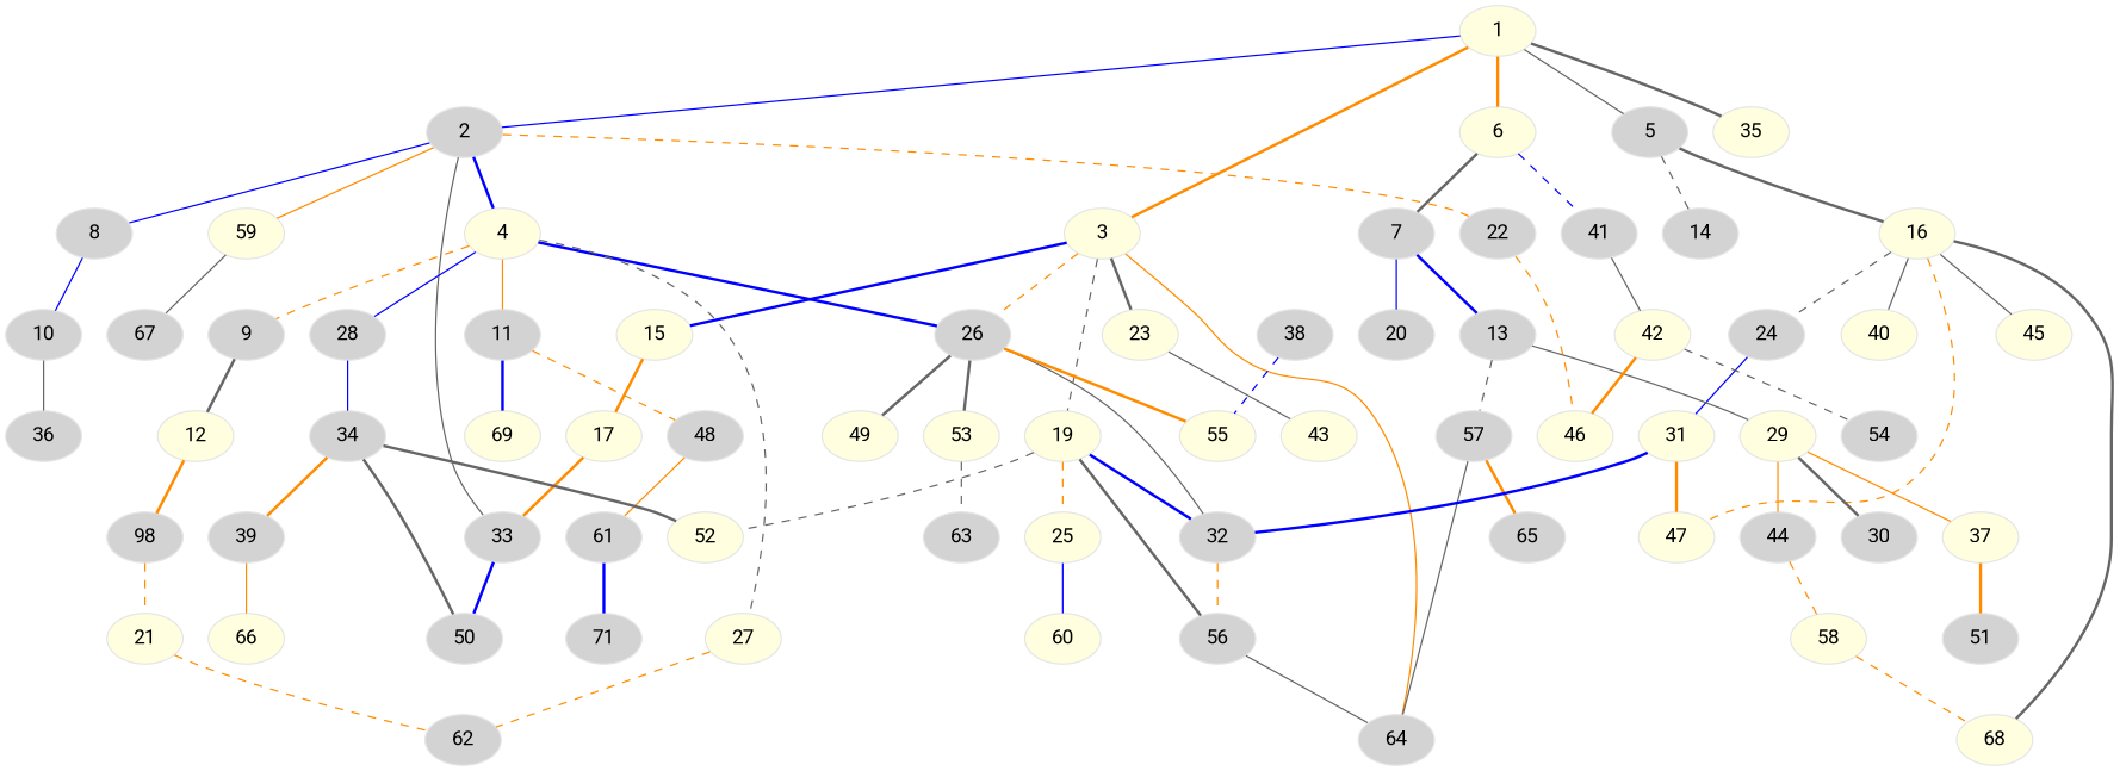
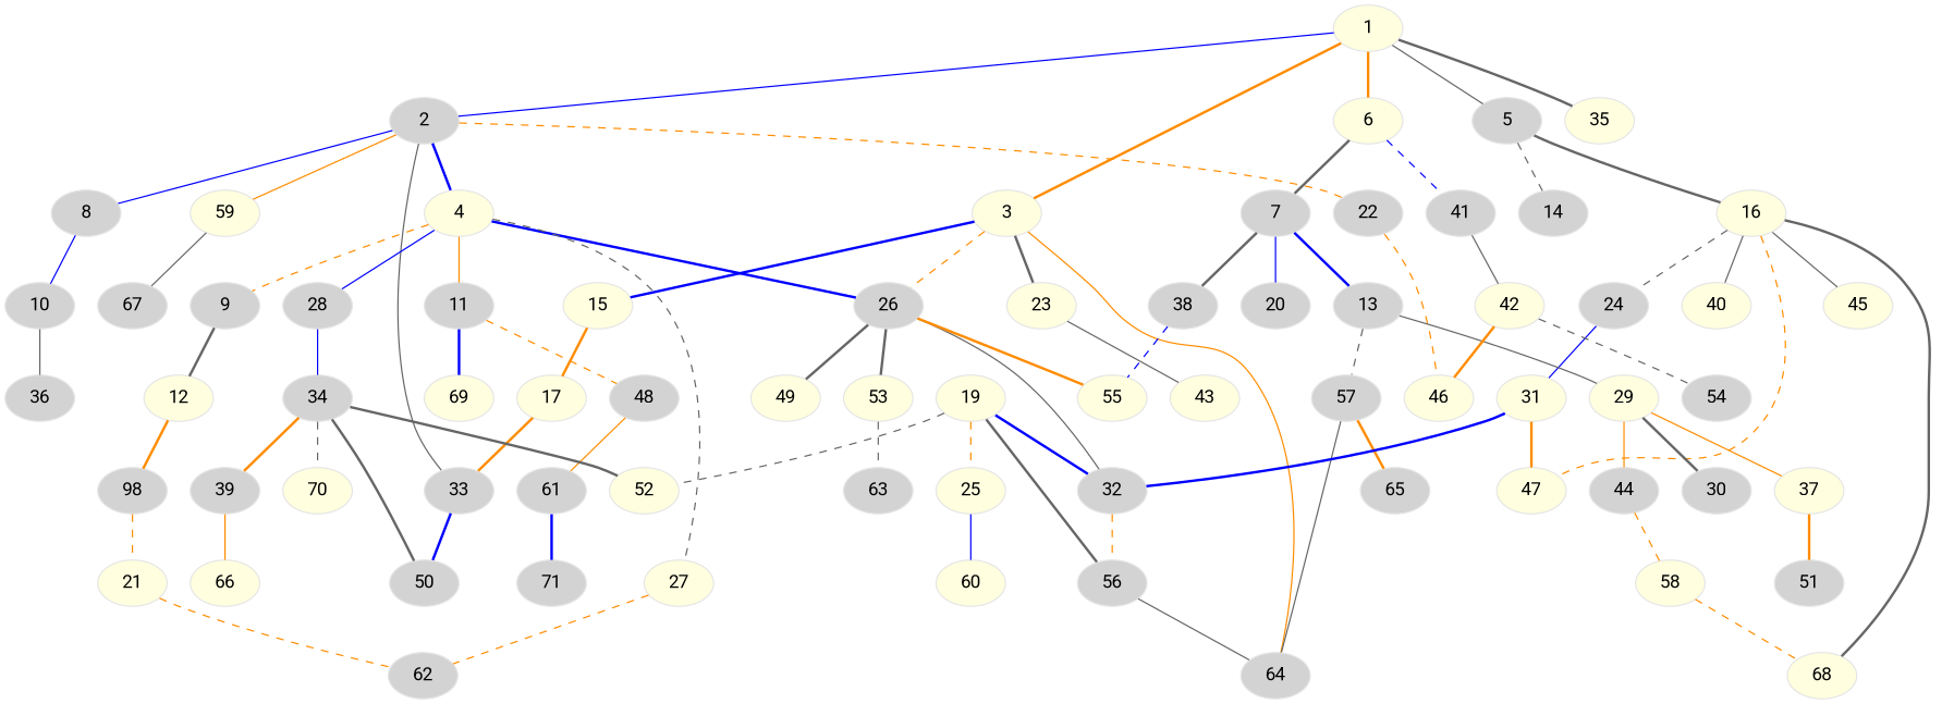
  graph {
    fontname=Roboto
    node [color=gray90 fillcolor=lightgrey fontname=Roboto style=filled]
    edge [color=gray40 fontname=Roboto style=bold]
    1 [fillcolor=lightyellow]
    2
    3 [fillcolor=lightyellow]
    5
    6 [fillcolor=lightyellow]
    35 [fillcolor=lightyellow]
    4 [fillcolor=lightyellow]
    8
    22
    33
    59 [fillcolor=lightyellow]
    15 [fillcolor=lightyellow]
    19 [fillcolor=lightyellow]
    23 [fillcolor=lightyellow]
    26
    64
    14
    16 [fillcolor=lightyellow]
    7
    41
    9
    11
    27 [fillcolor=lightyellow]
    28
    10
    46 [fillcolor=lightyellow]
    50
    67
    17 [fillcolor=lightyellow]
    25 [fillcolor=lightyellow]
    32
    52 [fillcolor=lightyellow]
    56
    43 [fillcolor=lightyellow]
    49 [fillcolor=lightyellow]
    53 [fillcolor=lightyellow]
    55 [fillcolor=lightyellow]
    12 [fillcolor=lightyellow]
    48
    69 [fillcolor=lightyellow]
    62
    34
    24
    40 [fillcolor=lightyellow]
    45 [fillcolor=lightyellow]
    47 [fillcolor=lightyellow]
    68 [fillcolor=lightyellow]
    13
    20
    38
    42 [fillcolor=lightyellow]
    29 [fillcolor=lightyellow]
    57
    36
    n55 [label=98]
    61
    21 [fillcolor=lightyellow]
    30
    37 [fillcolor=lightyellow]
    44
    65
    31 [fillcolor=lightyellow]
    60 [fillcolor=lightyellow]
    63
    39
+   70 [fillcolor=lightyellow]
    51
    58 [fillcolor=lightyellow]
    66 [fillcolor=lightyellow]
    54
    71
    1 -- 2 [color=blue style=solid]
    1 -- 3 [color=darkorange]
    1 -- 5 [style=solid]
    1 -- 6 [color=darkorange]
    1 -- 35
    2 -- 4 [color=blue]
    2 -- 8 [color=blue style=solid]
    2 -- 22 [color=darkorange style=dashed]
    2 -- 33 [style=solid]
    2 -- 59 [color=darkorange style=solid]
    3 -- 15 [color=blue]
-   3 -- 19 [style=dashed]
    3 -- 23
    3 -- 26 [color=darkorange style=dashed]
    3 -- 64 [color=darkorange style=solid]
    5 -- 14 [style=dashed]
    5 -- 16
    6 -- 7
    6 -- 41 [color=blue style=dashed]
    4 -- 26 [color=blue]
    4 -- 9 [color=darkorange style=dashed]
    4 -- 11 [color=darkorange style=solid]
    4 -- 27 [style=dashed]
    4 -- 28 [color=blue style=solid]
    8 -- 10 [color=blue style=solid]
    22 -- 46 [color=darkorange style=dashed]
    33 -- 50 [color=blue]
    59 -- 67 [style=solid]
    15 -- 17 [color=darkorange]
    19 -- 25 [color=darkorange style=dashed]
    19 -- 32 [color=blue]
    19 -- 52 [style=dashed]
    19 -- 56
    23 -- 43 [style=solid]
    26 -- 32 [style=solid]
    26 -- 49
    26 -- 53
    26 -- 55 [color=darkorange]
    16 -- 24 [style=dashed]
    16 -- 40 [style=solid]
    16 -- 45 [style=solid]
    16 -- 47 [color=darkorange style=dashed]
    16 -- 68
    7 -- 13 [color=blue]
    7 -- 20 [color=blue style=solid]
+   7 -- 38
    41 -- 42 [style=solid]
    9 -- 12
    11 -- 48 [color=darkorange style=dashed]
    11 -- 69 [color=blue]
    27 -- 62 [color=darkorange style=dashed]
    28 -- 34 [color=blue style=solid]
    10 -- 36 [style=solid]
    17 -- 33 [color=darkorange]
    25 -- 60 [color=blue style=solid]
    32 -- 56 [color=darkorange style=dashed]
    56 -- 64 [style=solid]
    53 -- 63 [style=dashed]
    12 -- n55 [color=darkorange]
    48 -- 61 [color=darkorange style=solid]
    34 -- 50
    34 -- 52
    34 -- 39 [color=darkorange]
+   34 -- 70 [style=dashed]
    24 -- 31 [color=blue style=solid]
    13 -- 29 [style=solid]
    13 -- 57 [style=dashed]
    38 -- 55 [color=blue style=dashed]
    42 -- 46 [color=darkorange]
    42 -- 54 [style=dashed]
    29 -- 30
    29 -- 37 [color=darkorange style=solid]
    29 -- 44 [color=darkorange style=solid]
    57 -- 64 [style=solid]
    57 -- 65 [color=darkorange]
    n55 -- 21 [color=darkorange style=dashed]
    61 -- 71 [color=blue]
    21 -- 62 [color=darkorange style=dashed]
    37 -- 51 [color=darkorange]
    44 -- 58 [color=darkorange style=dashed]
    31 -- 32 [color=blue]
    31 -- 47 [color=darkorange]
    39 -- 66 [color=darkorange style=solid]
    58 -- 68 [color=darkorange style=dashed]
  }
